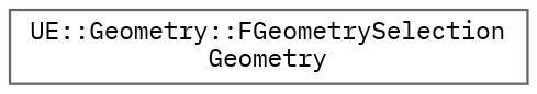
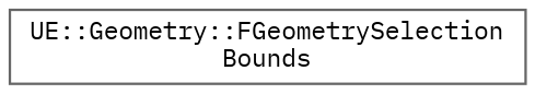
  digraph {
    rankdir=TB
    fontname="IBM Plex Mono"
-   n1 [color=grey40 fillcolor=white fontname="IBM Plex Mono" fontsize=10 height=0.2 label="UE::Geometry::FGeometrySelection\lGeometry" shape=box style=filled width=0.4]
+   n1 [color=grey40 fillcolor=white fontname="IBM Plex Mono" fontsize=10 height=0.2 label="UE::Geometry::FGeometrySelection\lBounds" shape=box style=filled width=0.4]
  }
